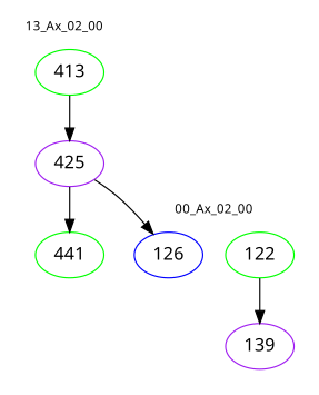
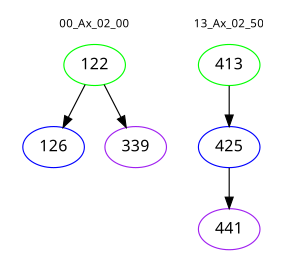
  digraph {
    fontname="Noto Sans"
    node [color=green fontname="Noto Sans"]
    edge [color=black fontname="Noto Sans"]
    n1 [label=122]
    n2 [color=blue label=126]
-   n3 [color=purple label=139]
+   n3 [color=purple label=339]
    n4 [label=413]
-   n5 [label=441]
-   n6 [color=purple label=425]
+   n5 [color=purple label=441]
+   n6 [color=blue label=425]
    subgraph cluster_1 {
      color=white
      fontsize=10
      label="00_Ax_02_00"
      n1
      n2
      n3
    }
    subgraph cluster_2 {
      color=white
      fontsize=10
-     label="13_Ax_02_00"
+     label="13_Ax_02_50"
      n4
      n5
      n6
    }
-   n6 -> n2
+   n1 -> n2
    n1 -> n3
    n4 -> n6
    n6 -> n5
  }
